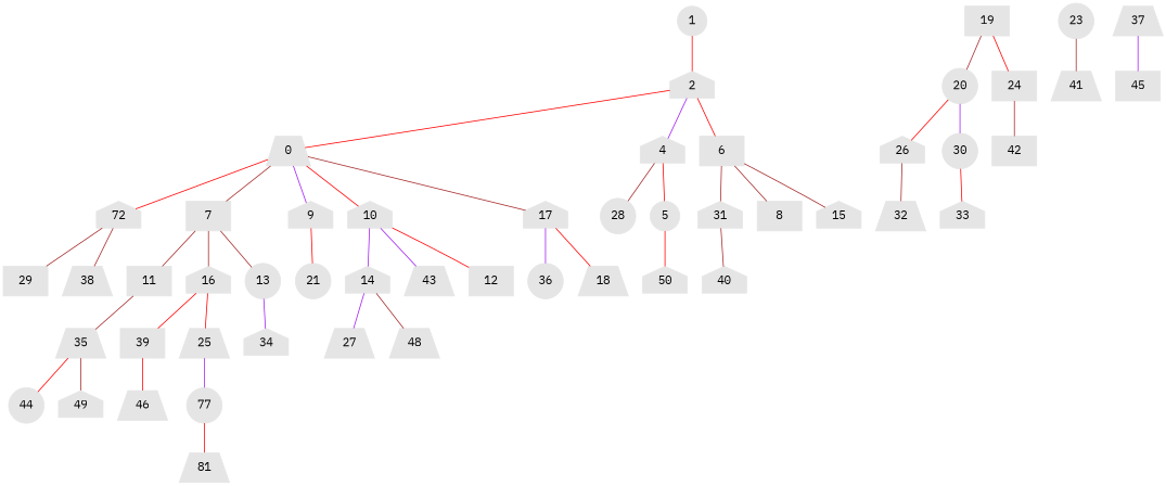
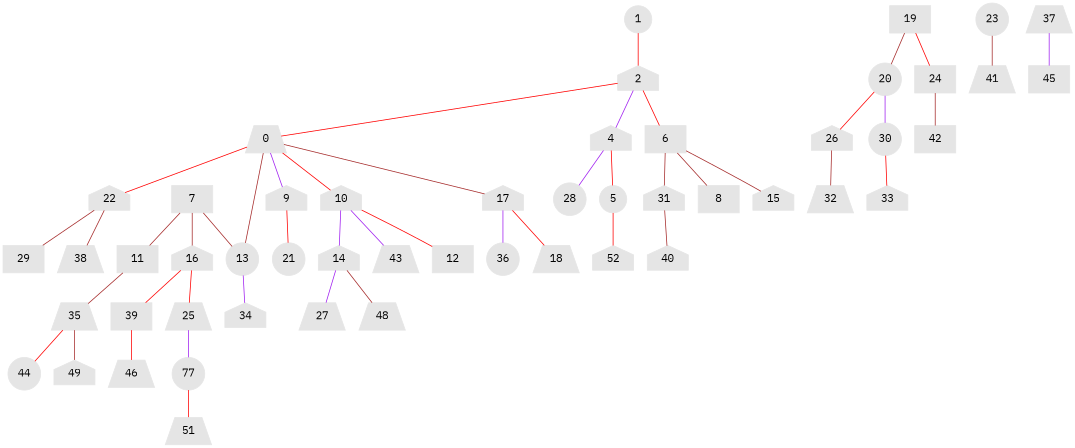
  graph {
    fontname="IBM Plex Mono"
    node [color=gray90 fontname="IBM Plex Mono" shape=house style=filled]
    edge [color=brown fontname="IBM Plex Mono" weight=1.0]
    1 [shape=circle]
    2
    n3 [label=0 shape=trapezium]
    4
    6 [shape=box]
    7 [shape=box]
    9
    10
    17
-   22 [label=72]
+   22
    5 [shape=circle]
    28 [shape=circle]
    8 [shape=box]
    15
    31
    11 [shape=box]
    13 [shape=circle]
    16
    21 [shape=circle]
    12 [shape=box]
    14
    43 [shape=trapezium]
    18 [shape=trapezium]
    36 [shape=circle]
    29 [shape=box]
    38 [shape=trapezium]
-   50
+   50 [label=52]
    40
    35 [shape=trapezium]
    34
    25 [shape=trapezium]
    39 [shape=box]
    19 [shape=box]
    20 [shape=circle]
    24 [shape=box]
    27 [shape=trapezium]
    48 [shape=trapezium]
    44 [shape=circle]
    49
    n40 [label=77 shape=circle]
    46 [shape=trapezium]
    26
    30 [shape=circle]
    23 [shape=circle]
    41 [shape=trapezium]
    42 [shape=box]
    32 [shape=trapezium]
    33
-   51 [shape=trapezium label=81]
+   51 [shape=trapezium]
    37 [shape=trapezium]
    45 [shape=box]
    1 -- 2 [color=red]
    2 -- n3 [color=red]
    2 -- 4 [color=purple]
    2 -- 6 [color=red weight=2.0]
-   n3 -- 7
+   n3 -- 13
    n3 -- 9 [color=purple]
    n3 -- 10 [color=red]
    n3 -- 17
    n3 -- 22 [color=red weight=2.0]
    4 -- 5 [color=red]
-   4 -- 28
+   4 -- 28 [color=purple]
    6 -- 8
    6 -- 15
    6 -- 31
    7 -- 11
    7 -- 13
    7 -- 16 [weight=4.0]
    9 -- 21 [color=red]
    10 -- 12 [color=red]
    10 -- 14 [color=purple]
    10 -- 43 [color=purple]
    17 -- 18 [color=red]
    17 -- 36 [color=purple]
    22 -- 29
    22 -- 38
    5 -- 50 [color=red]
    31 -- 40
    11 -- 35
    13 -- 34 [color=purple weight=3.0]
    16 -- 25 [color=red]
    16 -- 39 [color=red]
    14 -- 27 [color=purple]
    14 -- 48
    35 -- 44 [color=red]
    35 -- 49
    25 -- n40 [color=purple]
    39 -- 46 [color=red weight=2.0]
    19 -- 20
    19 -- 24 [color=red]
    20 -- 26 [color=red]
    20 -- 30 [color=purple]
    24 -- 42
    n40 -- 51 [color=red]
    26 -- 32
    30 -- 33 [color=red]
    23 -- 41
    37 -- 45 [color=purple]
  }
